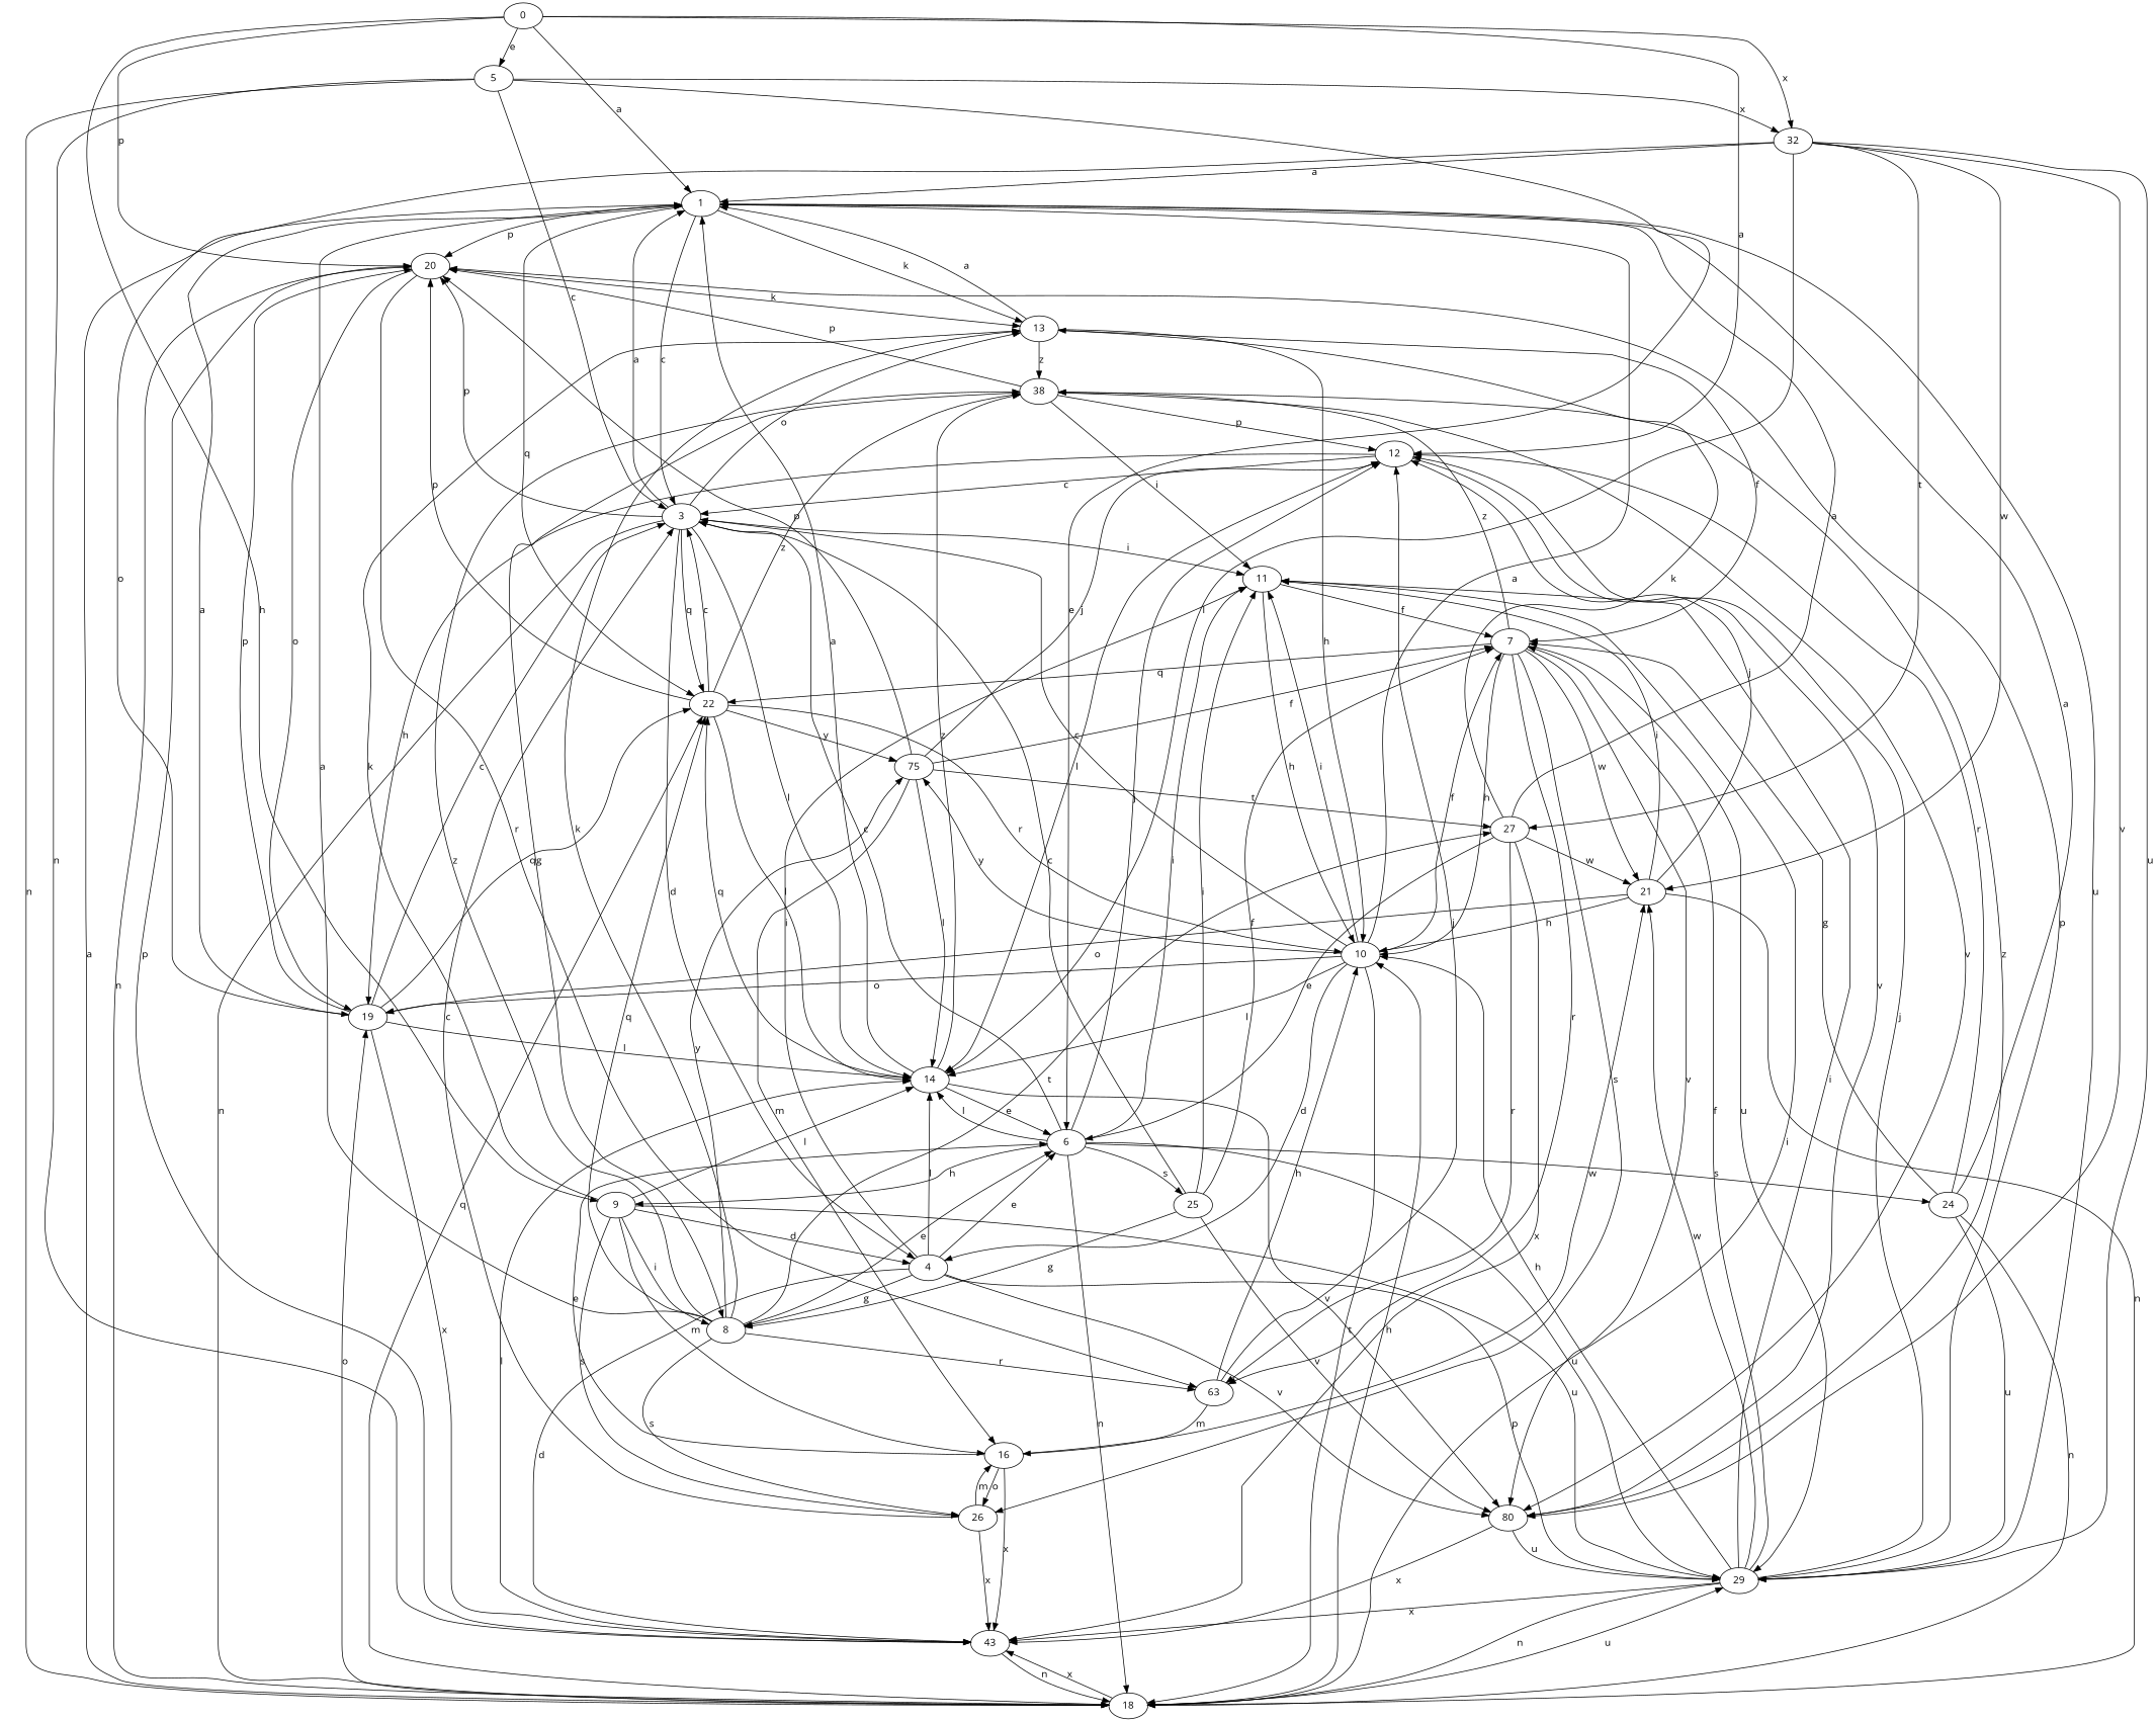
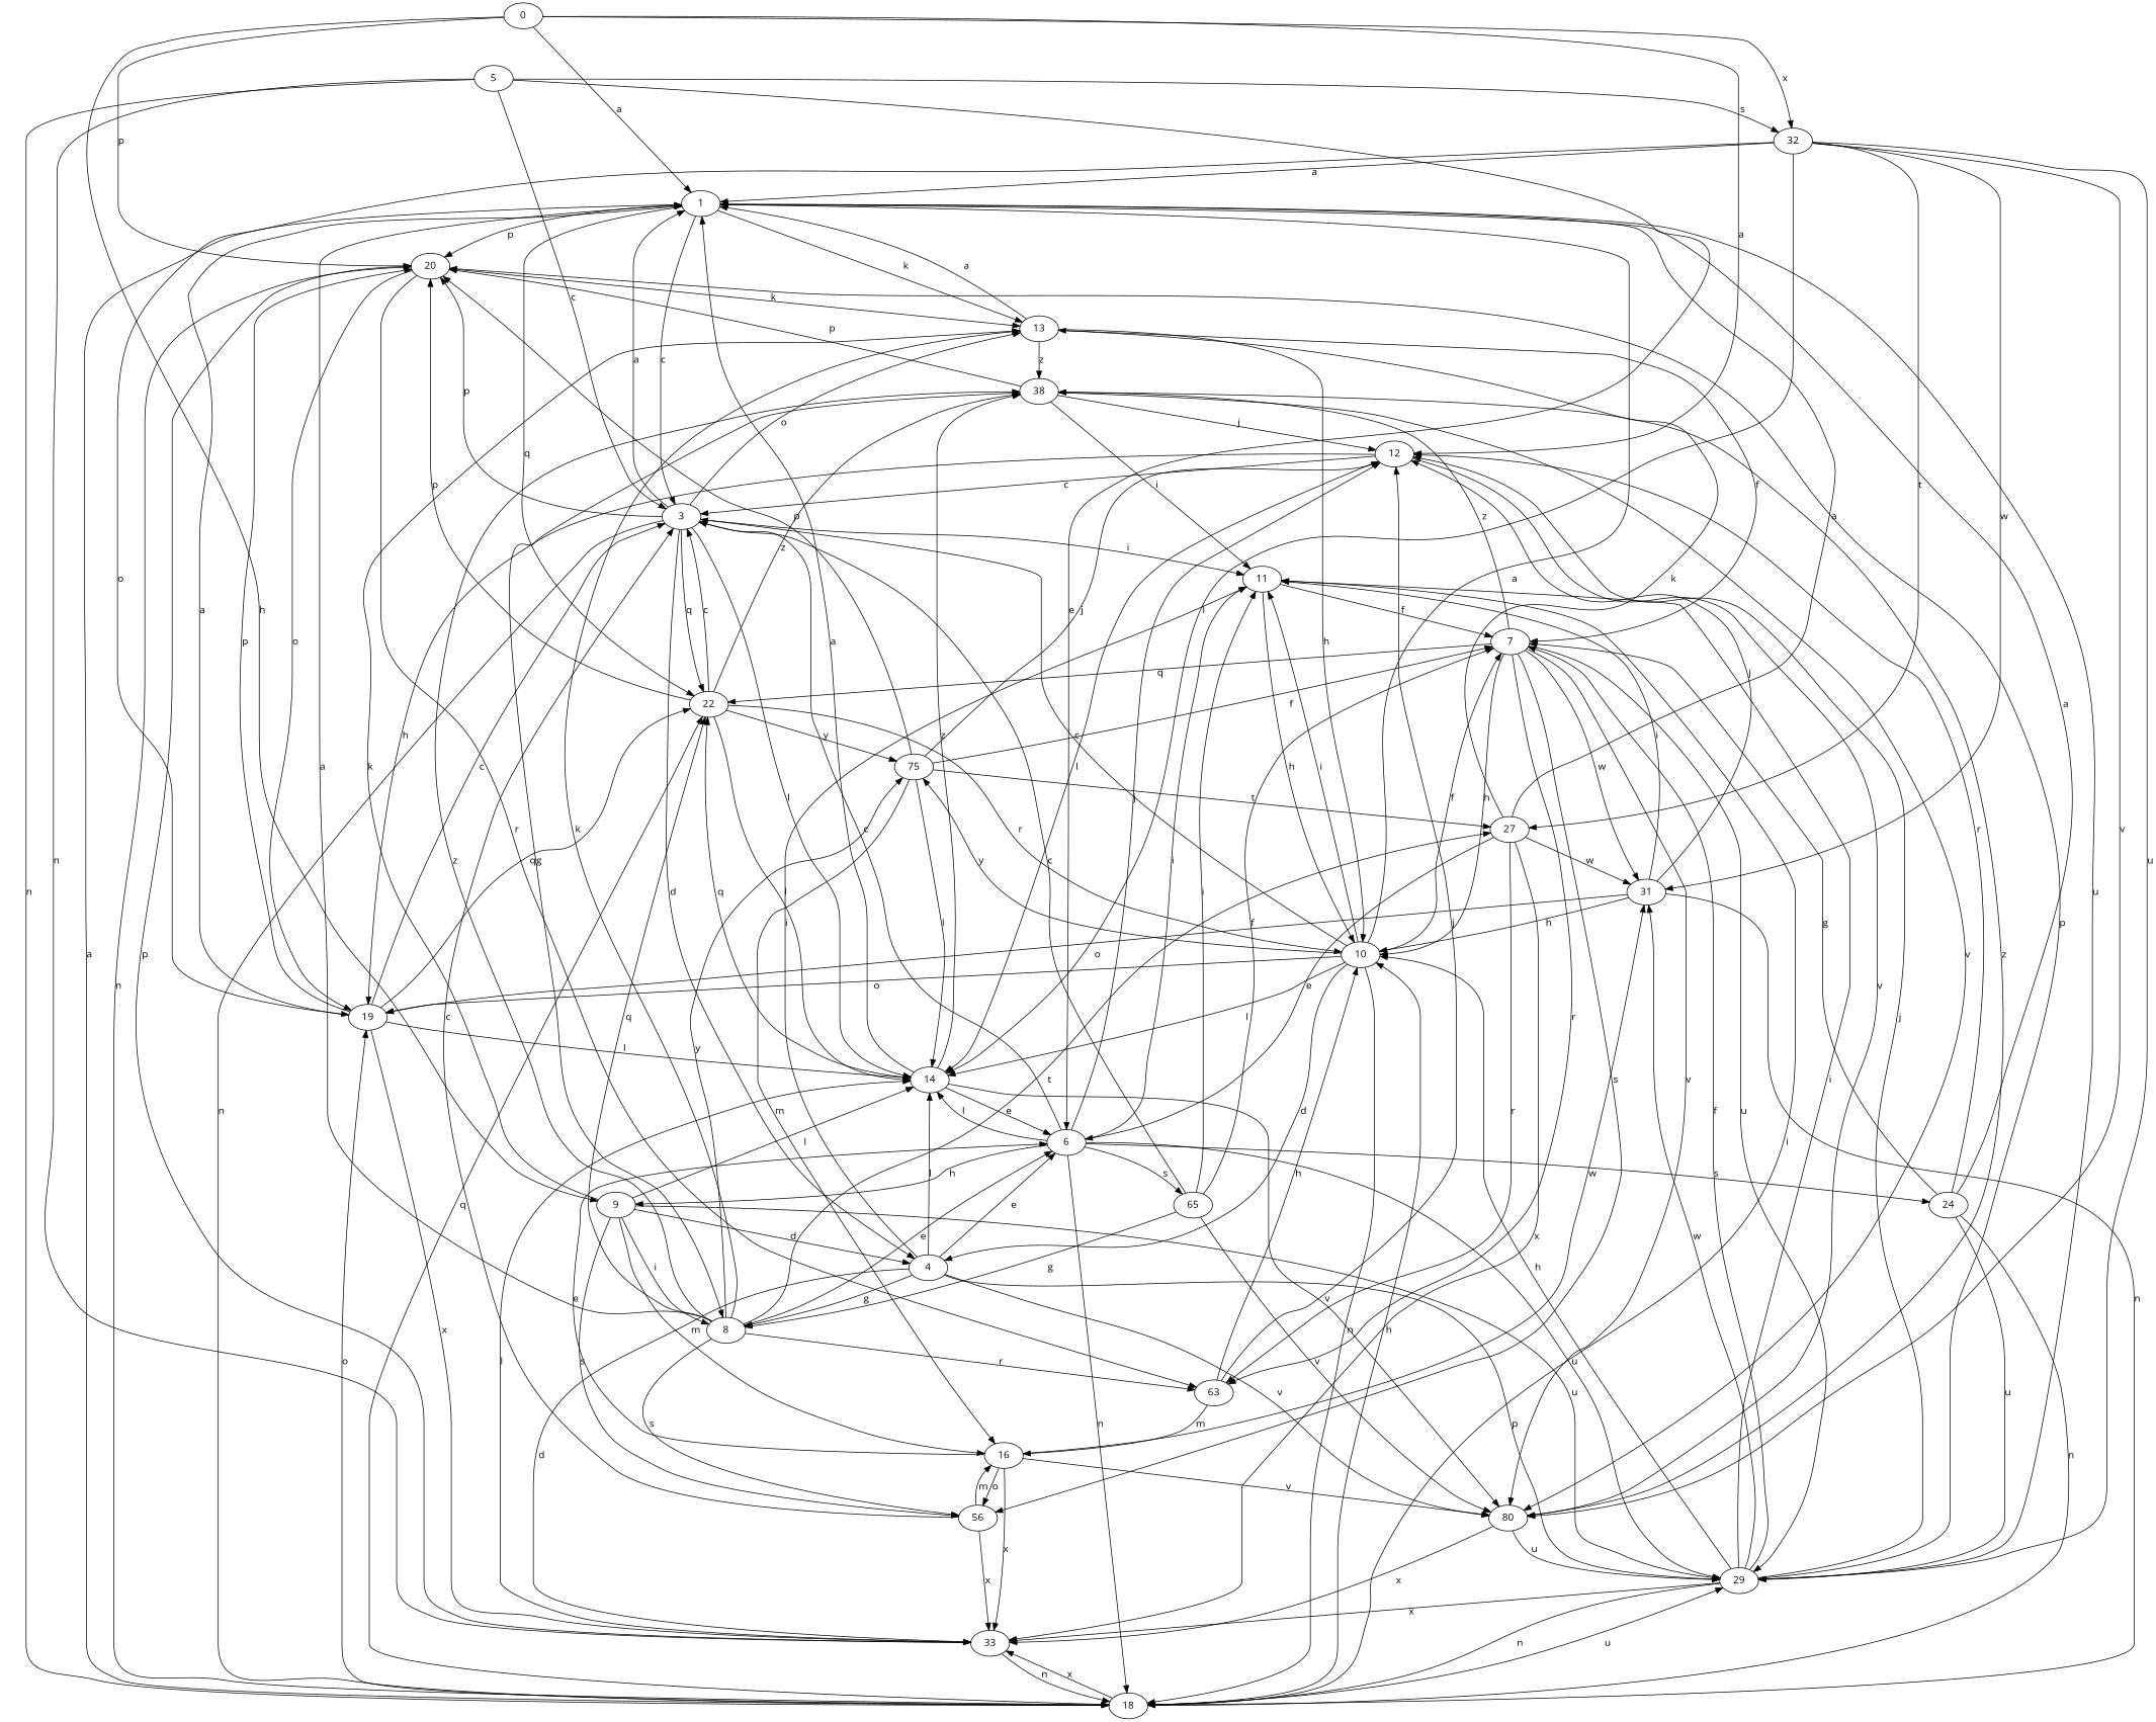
  strict digraph {
    fontname="Open Sans"
    node [fontname="Open Sans"]
    edge [fontname="Open Sans"]
    0
    1
    5
    9
    12
    20
    32
    3
    13
    22
    29
    18
    6
-   33 [label=43]
+   33
    4
    14
    8
-   26
+   26 [label=56]
    16
    n20 [label=80]
    19
    n22 [label=63]
-   31 [label=21]
+   31
    27
    11
    7
    10
    38
    n29 [label=75]
    24
-   25
+   25 [label=65]
    0 -> 1 [label=a]
-   0 -> 5 [label=e]
    0 -> 9 [label=h]
    0 -> 12 [label=a]
    0 -> 20 [label=p]
    0 -> 32 [label=x]
    1 -> 20 [label=p]
    1 -> 3 [label=c]
    1 -> 13 [label=k]
    1 -> 22 [label=q]
    1 -> 29 [label=u]
-   5 -> 32 [label=x]
+   5 -> 32 [label=s]
    5 -> 3 [label=c]
    5 -> 18 [label=n]
    5 -> 6 [label=e]
    5 -> 33 [label=n]
    9 -> 13 [label=k]
    9 -> 29 [label=u]
    9 -> 4 [label=d]
    9 -> 14 [label=l]
    9 -> 8 [label=i]
    9 -> 26 [label=s]
    9 -> 16 [label=m]
    12 -> 3 [label=c]
    12 -> 14 [label=l]
    12 -> n20 [label=v]
    12 -> 19 [label=h]
    20 -> 13 [label=k]
    20 -> 18 [label=n]
    20 -> 19 [label=o]
    20 -> n22 [label=r]
    32 -> 1 [label=a]
    32 -> 29 [label=u]
    32 -> 14 [label=l]
    32 -> n20 [label=v]
    32 -> 19 [label=o]
    32 -> 31 [label=w]
    32 -> 27 [label=t]
    3 -> 1 [label=a]
    3 -> 20 [label=p]
    3 -> 13 [label=o]
    3 -> 22 [label=q]
    3 -> 18 [label=n]
    3 -> 4 [label=d]
    3 -> 14 [label=l]
    3 -> 11 [label=i]
    13 -> 1 [label=a]
    13 -> 7 [label=f]
    13 -> 10 [label=h]
    13 -> 38 [label=z]
    22 -> 20 [label=p]
    22 -> 3 [label=c]
    22 -> 14 [label=l]
    22 -> 10 [label=r]
    22 -> 38 [label=z]
    22 -> n29 [label=y]
    29 -> 12 [label=j]
    29 -> 20 [label=p]
    29 -> 18 [label=n]
    29 -> 33 [label=x]
    29 -> 31 [label=w]
    29 -> 11 [label=i]
    29 -> 7 [label=f]
    29 -> 10 [label=h]
    18 -> 1 [label=a]
    18 -> 22 [label=q]
    18 -> 29 [label=u]
    18 -> 33 [label=x]
    18 -> 19 [label=o]
    18 -> 11 [label=i]
    18 -> 10 [label=h]
    6 -> 9 [label=h]
    6 -> 12 [label=j]
    6 -> 3 [label=c]
    6 -> 29 [label=u]
    6 -> 18 [label=n]
    6 -> 14 [label=l]
    6 -> 11 [label=i]
    6 -> 24 [label=s]
    6 -> 25 [label=s]
    33 -> 20 [label=p]
    33 -> 18 [label=n]
    33 -> 14 [label=l]
    4 -> 29 [label=p]
    4 -> 6 [label=e]
    4 -> 33 [label=d]
    4 -> 14 [label=l]
    4 -> 8 [label=g]
    4 -> n20 [label=v]
    4 -> 11 [label=i]
    14 -> 1 [label=a]
    14 -> 22 [label=q]
    14 -> 6 [label=e]
    14 -> n20 [label=v]
    14 -> 38 [label=z]
    8 -> 1 [label=a]
    8 -> 13 [label=k]
    8 -> 22 [label=q]
    8 -> 6 [label=e]
    8 -> 26 [label=s]
    8 -> n22 [label=r]
    8 -> 27 [label=t]
    8 -> 38 [label=z]
    8 -> n29 [label=y]
    26 -> 3 [label=c]
    26 -> 33 [label=x]
    26 -> 16 [label=m]
    16 -> 6 [label=e]
    16 -> 33 [label=x]
    16 -> 26 [label=o]
+   16 -> n20 [label=v]
    16 -> 31 [label=w]
    n20 -> 29 [label=u]
    n20 -> 33 [label=x]
    n20 -> 38 [label=z]
    19 -> 1 [label=a]
    19 -> 20 [label=p]
    19 -> 3 [label=c]
    19 -> 22 [label=q]
    19 -> 33 [label=x]
    19 -> 14 [label=l]
    n22 -> 12 [label=j]
    n22 -> 16 [label=m]
    n22 -> 10 [label=h]
    31 -> 12 [label=j]
    31 -> 18 [label=n]
    31 -> 19 [label=o]
    31 -> 11 [label=i]
    31 -> 10 [label=h]
    27 -> 1 [label=a]
    27 -> 13 [label=k]
    27 -> 6 [label=e]
    27 -> 33 [label=x]
    27 -> n22 [label=r]
    27 -> 31 [label=w]
    11 -> 7 [label=f]
    11 -> 10 [label=h]
    7 -> 22 [label=q]
    7 -> 29 [label=u]
    7 -> 26 [label=s]
    7 -> n20 [label=v]
    7 -> n22 [label=r]
    7 -> 31 [label=w]
    7 -> 10 [label=h]
    7 -> 38 [label=z]
    10 -> 1 [label=a]
    10 -> 3 [label=c]
-   10 -> 18 [label=t]
+   10 -> 18 [label=n]
    10 -> 4 [label=d]
    10 -> 14 [label=l]
    10 -> 19 [label=o]
    10 -> 11 [label=i]
    10 -> 7 [label=f]
    10 -> n29 [label=y]
-   38 -> 12 [label=p]
+   38 -> 12 [label=j]
    38 -> 20 [label=p]
    38 -> 8 [label=g]
    38 -> n20 [label=v]
    38 -> 11 [label=i]
    n29 -> 12 [label=j]
    n29 -> 20 [label=p]
    n29 -> 14 [label=l]
    n29 -> 16 [label=m]
    n29 -> 27 [label=t]
    n29 -> 7 [label=f]
    24 -> 1 [label=a]
    24 -> 12 [label=r]
    24 -> 29 [label=u]
    24 -> 18 [label=n]
    24 -> 7 [label=g]
    25 -> 3 [label=c]
    25 -> 8 [label=g]
    25 -> n20 [label=v]
    25 -> 11 [label=i]
    25 -> 7 [label=f]
  }
